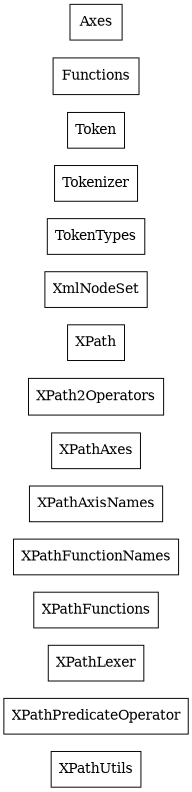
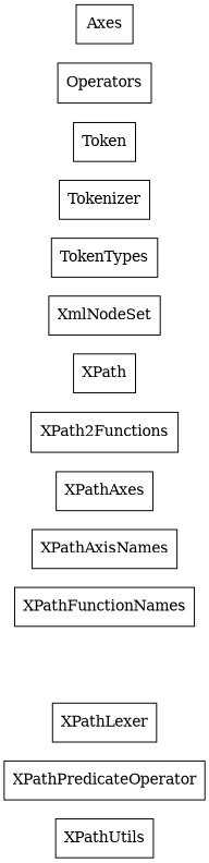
  strict digraph {
    rankdir=LR
    node [shape=record]
    n1 [label=XPathUtils]
    n2 [label=XPathPredicateOperator]
    n3 [label=XPathLexer]
-   n4 [label=XPathFunctions]
    n5 [label=XPathFunctionNames]
    n6 [label=XPathAxisNames]
    n7 [label=XPathAxes]
-   n8 [label=XPath2Operators]
+   n8 [label=XPath2Functions]
    n9 [label=XPath]
    n10 [label=XmlNodeSet]
    n11 [label=TokenTypes]
    n12 [label=Tokenizer]
    n13 [label=Token]
-   n14 [label=Functions]
+   n14 [label=Operators]
    n15 [label=Axes]
  }
